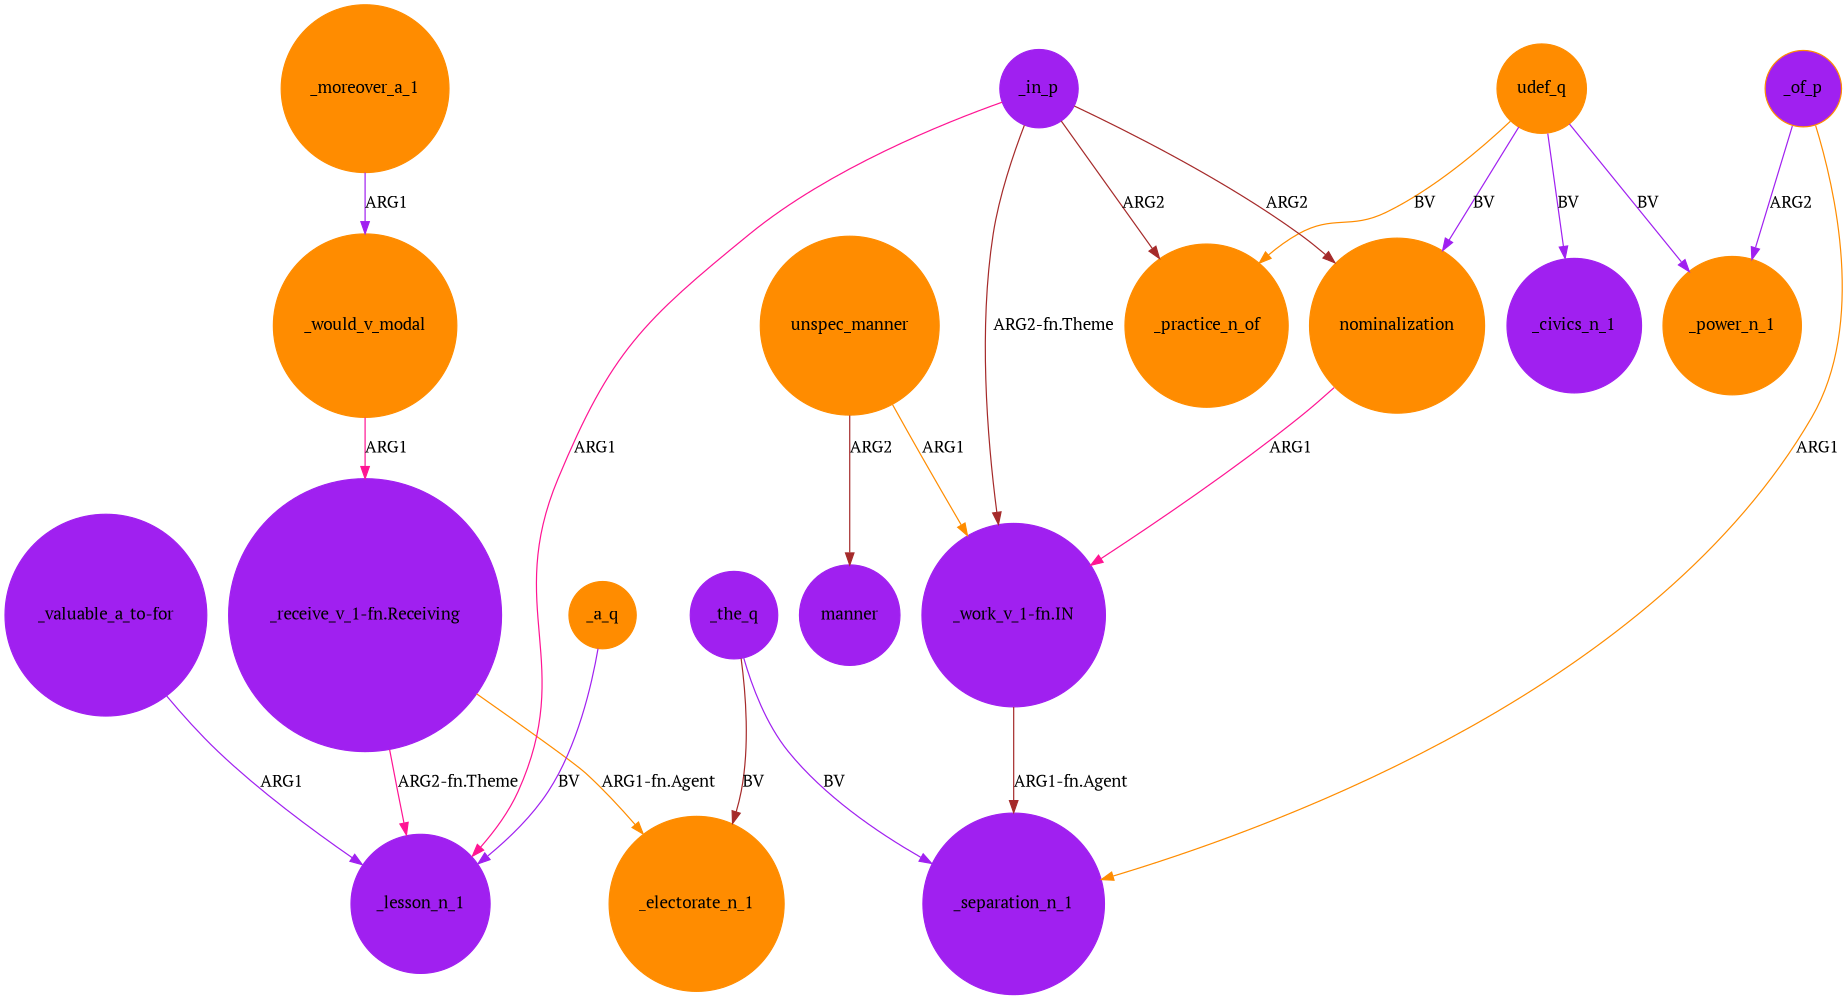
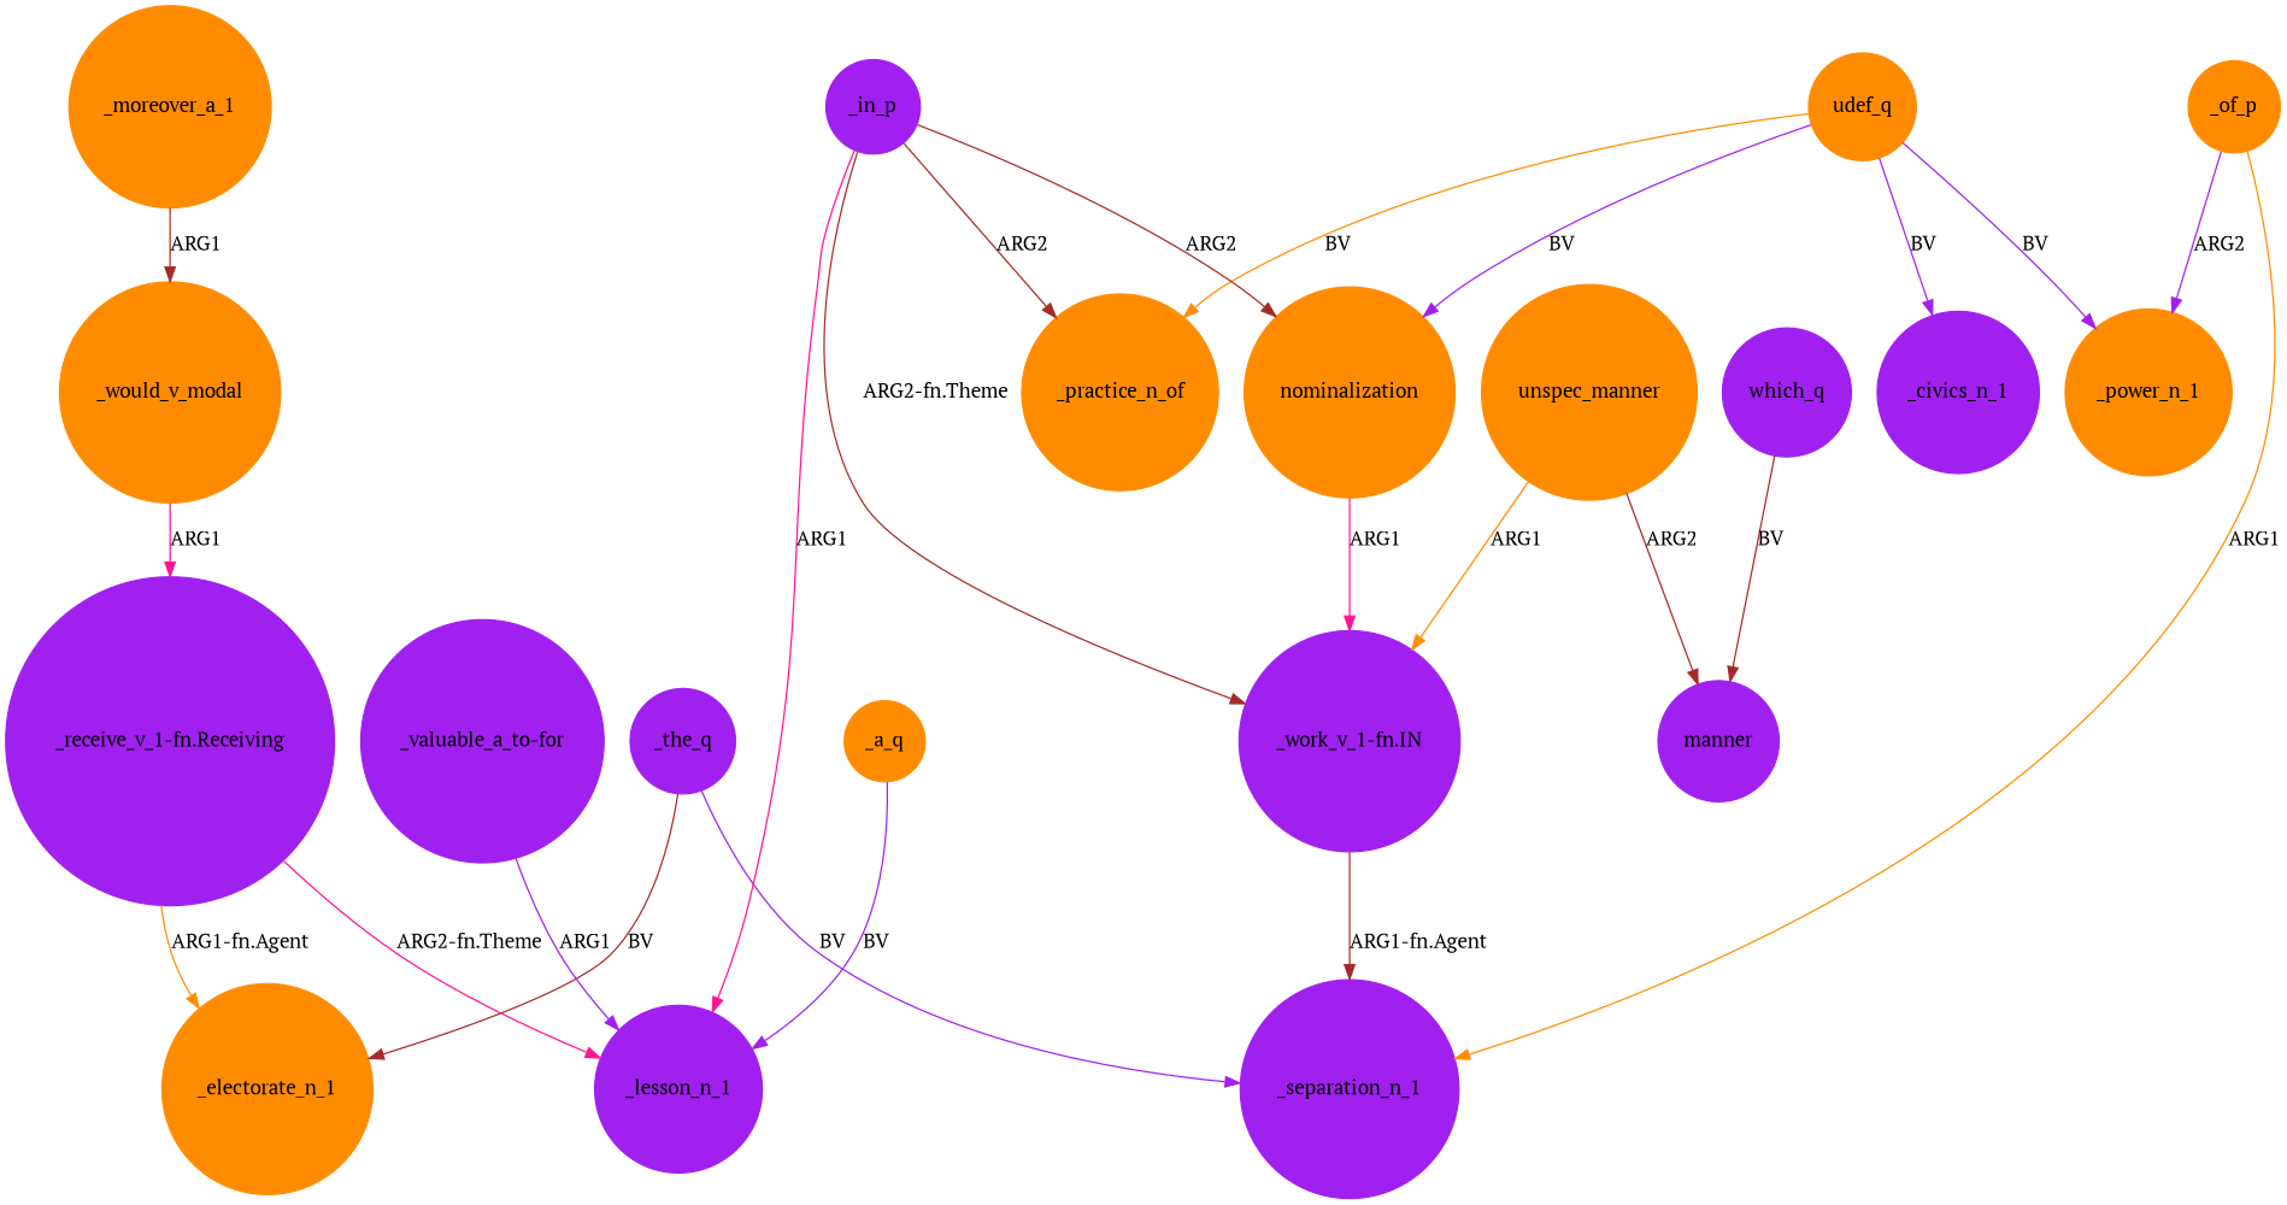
  digraph {
    fontname="PT Serif"
    node [color=purple fontname="PT Serif" shape=circle style=filled]
    edge [color=purple fontname="PT Serif"]
    _the_q
    _electorate_n_1 [color=darkorange]
    _separation_n_1
    "_valuable_a_to-for"
    _lesson_n_1
    "_work_v_1-fn.IN"
    nominalization [color=darkorange]
    unspec_manner [color=darkorange]
    manner
    udef_q [color=darkorange]
    _civics_n_1
    _power_n_1 [color=darkorange]
    _practice_n_of [color=darkorange]
+   which_q
    "_receive_v_1-fn.Receiving"
    _would_v_modal [color=darkorange]
-   _of_p [color=darkorange fillcolor=purple]
+   _of_p [color=darkorange]
    _moreover_a_1 [color=darkorange]
    _in_p
    _a_q [color=darkorange]
    _the_q -> _electorate_n_1 [color=brown label=BV]
    _the_q -> _separation_n_1 [label=BV]
    "_valuable_a_to-for" -> _lesson_n_1 [label=ARG1]
    "_work_v_1-fn.IN" -> _separation_n_1 [color=brown label="ARG1-fn.Agent"]
    nominalization -> "_work_v_1-fn.IN" [color=deeppink label=ARG1]
    unspec_manner -> "_work_v_1-fn.IN" [color=darkorange label=ARG1]
    unspec_manner -> manner [color=brown label=ARG2]
    udef_q -> nominalization [label=BV]
    udef_q -> _civics_n_1 [label=BV]
    udef_q -> _power_n_1 [label=BV]
    udef_q -> _practice_n_of [color=darkorange label=BV]
+   which_q -> manner [color=brown label=BV]
    "_receive_v_1-fn.Receiving" -> _electorate_n_1 [color=darkorange label="ARG1-fn.Agent"]
    "_receive_v_1-fn.Receiving" -> _lesson_n_1 [color=deeppink label="ARG2-fn.Theme"]
    _would_v_modal -> "_receive_v_1-fn.Receiving" [color=deeppink label=ARG1]
    _of_p -> _separation_n_1 [color=darkorange label=ARG1]
    _of_p -> _power_n_1 [label=ARG2]
-   _moreover_a_1 -> _would_v_modal [label=ARG1]
+   _moreover_a_1 -> _would_v_modal [color=brown label=ARG1]
    _in_p -> _lesson_n_1 [color=deeppink label=ARG1]
    _in_p -> "_work_v_1-fn.IN" [color=brown label="ARG2-fn.Theme"]
    _in_p -> nominalization [color=brown label=ARG2]
    _in_p -> _practice_n_of [color=brown label=ARG2]
    _a_q -> _lesson_n_1 [label=BV]
  }
